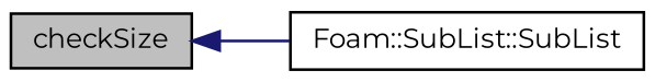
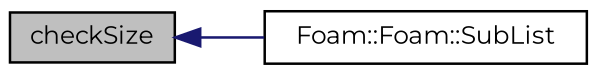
  digraph {
    rankdir=LR
    fontname=Montserrat
    node [color=black fontname=Montserrat fontsize=10 shape=record]
    n1 [fillcolor=grey75 fontcolor=black height=0.2 label=checkSize style=filled width=0.4]
-   n2 [height=0.2 label="Foam::SubList::SubList" width=0.4]
+   n2 [height=0.2 label="Foam::Foam::SubList" width=0.4]
    n1 -> n2 [color=midnightblue dir=back fontname=Montserrat fontsize=10 labelfontname=FreeSans labelfontsize=10 style=solid]
  }
